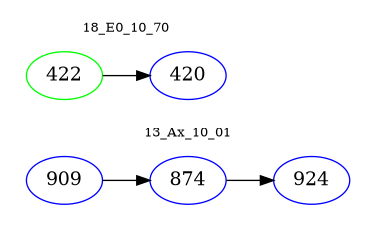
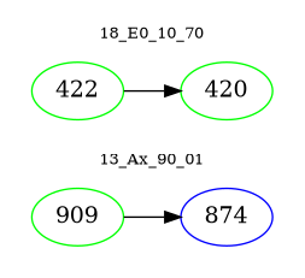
  digraph {
    rankdir=LR
    node [color=blue]
    edge [color=black]
-   n1 [label=909]
+   n1 [color=green label=909]
    n2 [label=874]
-   n3 [label=924]
    n4 [color=green label=422]
-   n5 [label=420]
+   n5 [color=green label=420]
    subgraph cluster_1 {
      color=white
      fontsize=10
-     label="13_Ax_10_01"
+     label="13_Ax_90_01"
      n1
      n2
-     n3
    }
    subgraph cluster_2 {
      color=white
      fontsize=10
      label="18_E0_10_70"
      n4
      n5
    }
    n1 -> n2
-   n2 -> n3
    n4 -> n5
  }
